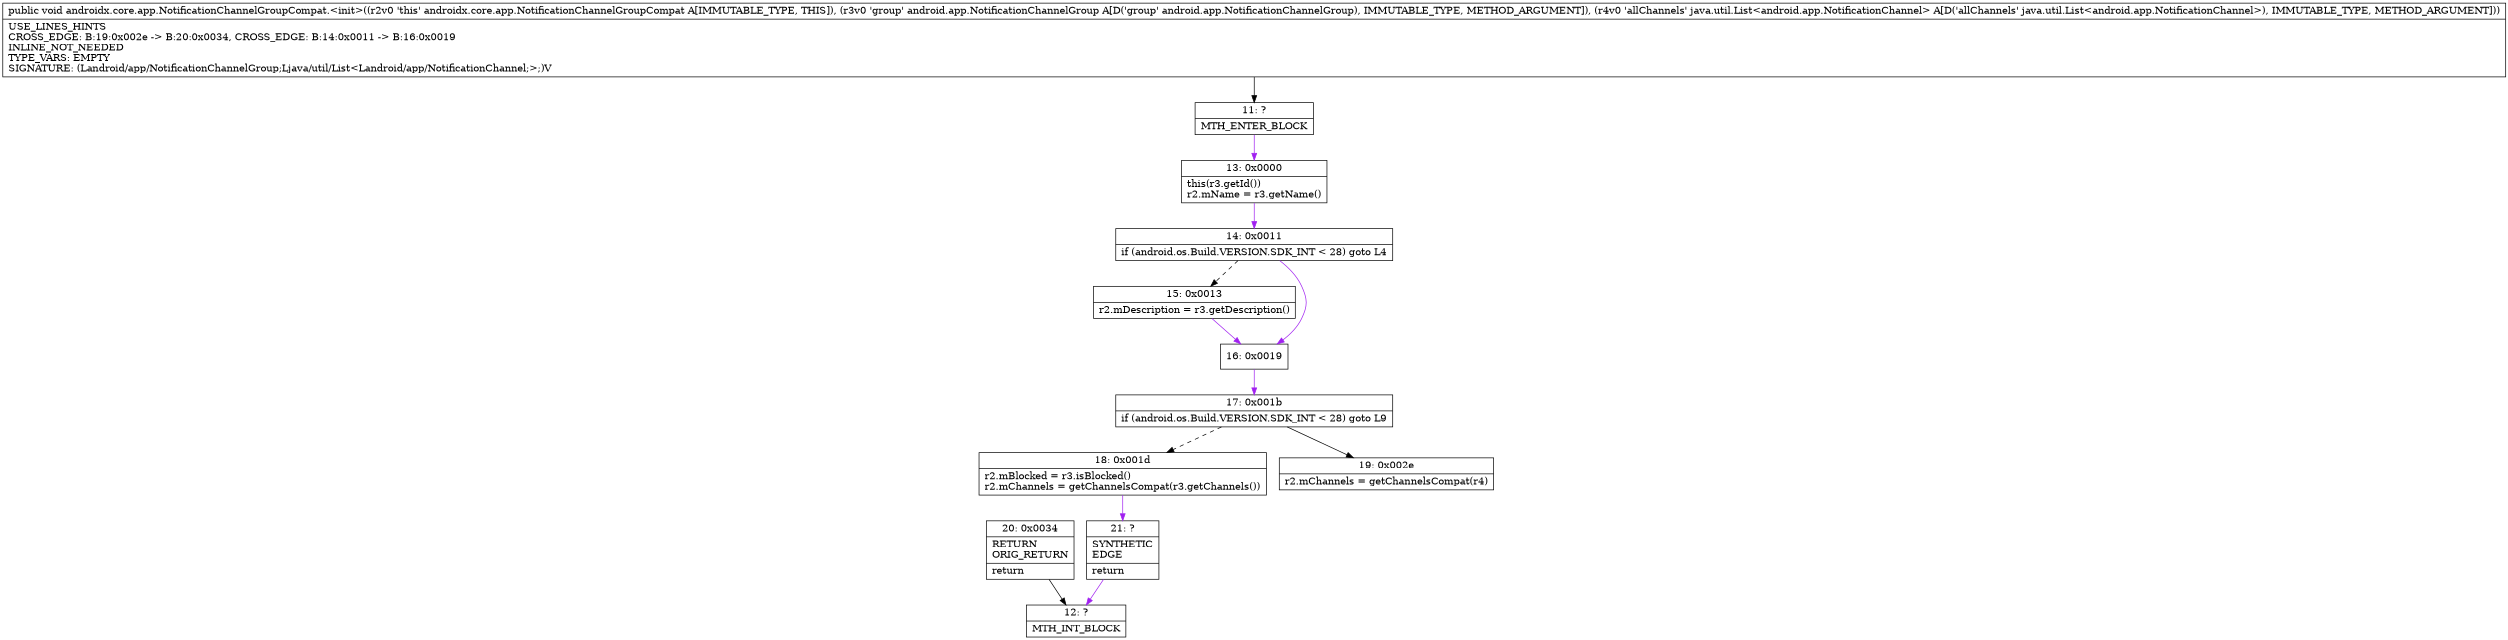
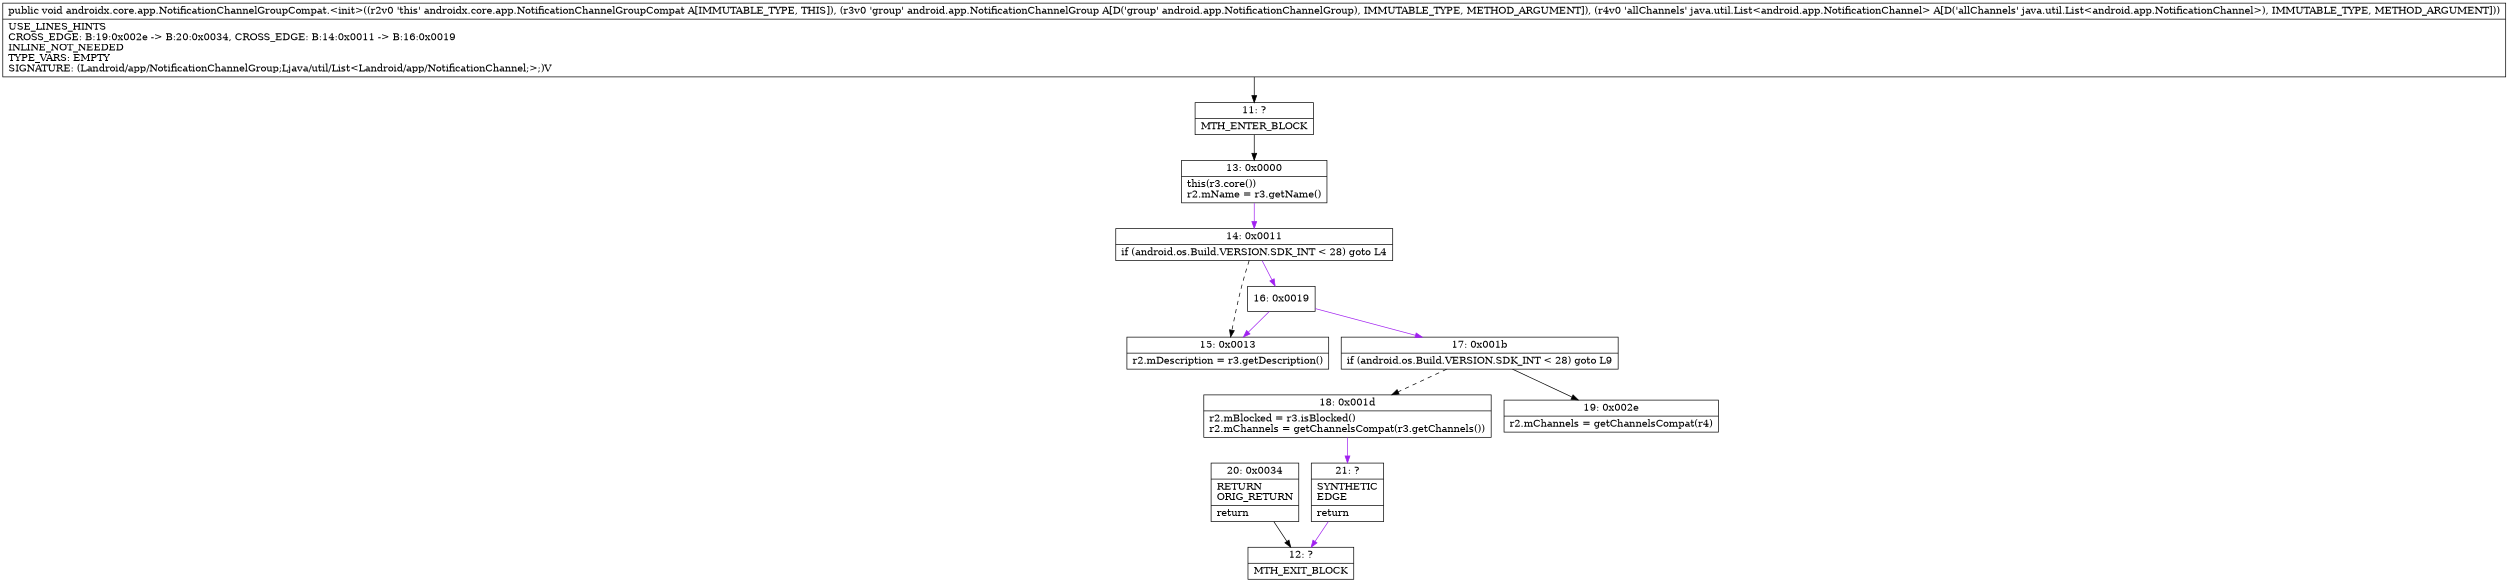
  digraph {
    node [shape=record]
    edge [color=black]
    n1 [label="{11\:\ ?|MTH_ENTER_BLOCK\l}"]
-   n2 [label="{13\:\ 0x0000|this(r3.getId())\lr2.mName = r3.getName()\l}"]
+   n2 [label="{13\:\ 0x0000|this(r3.core())\lr2.mName = r3.getName()\l}"]
    n3 [label="{14\:\ 0x0011|if (android.os.Build.VERSION.SDK_INT \< 28) goto L4\l}"]
    n4 [label="{15\:\ 0x0013|r2.mDescription = r3.getDescription()\l}"]
    n5 [label="{16\:\ 0x0019}"]
    n6 [label="{17\:\ 0x001b|if (android.os.Build.VERSION.SDK_INT \< 28) goto L9\l}"]
    n7 [label="{18\:\ 0x001d|r2.mBlocked = r3.isBlocked()\lr2.mChannels = getChannelsCompat(r3.getChannels())\l}"]
    n8 [label="{19\:\ 0x002e|r2.mChannels = getChannelsCompat(r4)\l}"]
    n9 [label="{21\:\ ?|SYNTHETIC\lEDGE\l|return\l}"]
-   n10 [label="{12\:\ ?|MTH_INT_BLOCK\l}"]
+   n10 [label="{12\:\ ?|MTH_EXIT_BLOCK\l}"]
    n11 [label="{20\:\ 0x0034|RETURN\lORIG_RETURN\l|return\l}"]
    n12 [label="{public void androidx.core.app.NotificationChannelGroupCompat.\<init\>((r2v0 'this' androidx.core.app.NotificationChannelGroupCompat A[IMMUTABLE_TYPE, THIS]), (r3v0 'group' android.app.NotificationChannelGroup A[D('group' android.app.NotificationChannelGroup), IMMUTABLE_TYPE, METHOD_ARGUMENT]), (r4v0 'allChannels' java.util.List\<android.app.NotificationChannel\> A[D('allChannels' java.util.List\<android.app.NotificationChannel\>), IMMUTABLE_TYPE, METHOD_ARGUMENT]))  | USE_LINES_HINTS\lCROSS_EDGE: B:19:0x002e \-\> B:20:0x0034, CROSS_EDGE: B:14:0x0011 \-\> B:16:0x0019\lINLINE_NOT_NEEDED\lTYPE_VARS: EMPTY\lSIGNATURE: (Landroid\/app\/NotificationChannelGroup;Ljava\/util\/List\<Landroid\/app\/NotificationChannel;\>;)V\l}"]
-   n1 -> n2 [color=purple]
+   n1 -> n2
    n2 -> n3 [color=purple]
    n3 -> n4 [style=dashed]
    n3 -> n5 [color=purple]
-   n4 -> n5 [color=purple]
+   n5 -> n4 [color=purple]
    n5 -> n6 [color=purple]
    n6 -> n7 [style=dashed]
    n6 -> n8
    n7 -> n9 [color=purple]
    n9 -> n10 [color=purple]
    n11 -> n10
    n12 -> n1
  }
